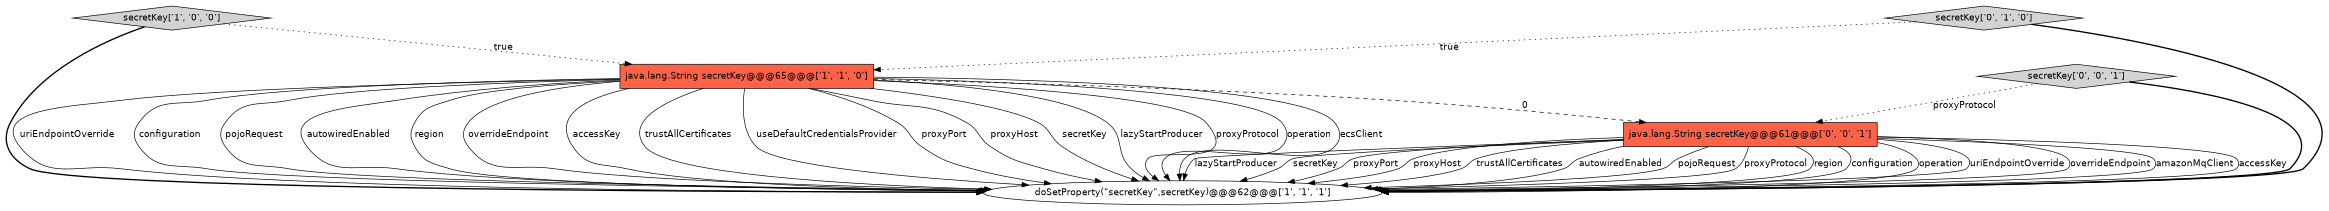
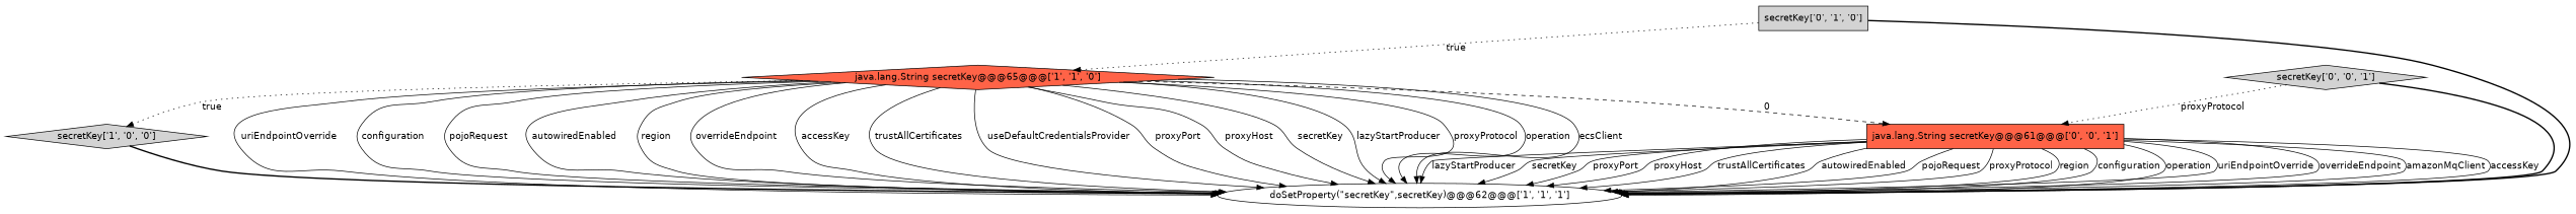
  digraph {
    fontname="DejaVu Sans"
    node [fillcolor=lightgray fontname="DejaVu Sans" shape=diamond style=filled]
    edge [fontname="DejaVu Sans" style=solid]
    n1 [label="secretKey['1', '0', '0']"]
    n2 [fillcolor=white label="doSetProperty(\"secretKey\",secretKey)@@@62@@@['1', '1', '1']" shape=ellipse]
-   n3 [fillcolor=tomato label="java.lang.String secretKey@@@65@@@['1', '1', '0']" shape=box]
+   n3 [fillcolor=tomato label="java.lang.String secretKey@@@65@@@['1', '1', '0']"]
    n4 [fillcolor=tomato label="java.lang.String secretKey@@@61@@@['0', '0', '1']" shape=box]
    n5 [label="secretKey['0', '0', '1']"]
-   n6 [label="secretKey['0', '1', '0']"]
+   n6 [label="secretKey['0', '1', '0']" shape=box]
    n1 -> n2 [style=bold]
-   n1 -> n3 [label=true style=dotted]
+   n3 -> n1 [label=true style=dotted]
    n3 -> n2 [label=uriEndpointOverride]
    n3 -> n2 [label=configuration]
    n3 -> n2 [label=pojoRequest]
    n3 -> n2 [label=autowiredEnabled]
    n3 -> n2 [label=region]
    n3 -> n2 [label=overrideEndpoint]
    n3 -> n2 [label=accessKey]
    n3 -> n2 [label=trustAllCertificates]
    n3 -> n2 [label=useDefaultCredentialsProvider]
    n3 -> n2 [label=proxyPort]
    n3 -> n2 [label=proxyHost]
    n3 -> n2 [label=secretKey]
    n3 -> n2 [label=lazyStartProducer]
    n3 -> n2 [label=proxyProtocol]
    n3 -> n2 [label=operation]
    n3 -> n2 [label=ecsClient]
    n3 -> n4 [label=0 style=dashed]
    n4 -> n2 [label=lazyStartProducer]
    n4 -> n2 [label=secretKey]
    n4 -> n2 [label=proxyPort]
    n4 -> n2 [label=proxyHost]
    n4 -> n2 [label=trustAllCertificates]
    n4 -> n2 [label=autowiredEnabled]
    n4 -> n2 [label=pojoRequest]
    n4 -> n2 [label=proxyProtocol]
    n4 -> n2 [label=region]
    n4 -> n2 [label=configuration]
    n4 -> n2 [label=operation]
    n4 -> n2 [label=uriEndpointOverride]
    n4 -> n2 [label=overrideEndpoint]
    n4 -> n2 [label=amazonMqClient]
    n4 -> n2 [label=accessKey]
    n5 -> n2 [style=bold]
    n5 -> n4 [label=proxyProtocol style=dotted]
    n6 -> n2 [style=bold]
    n6 -> n3 [label=true style=dotted]
  }
